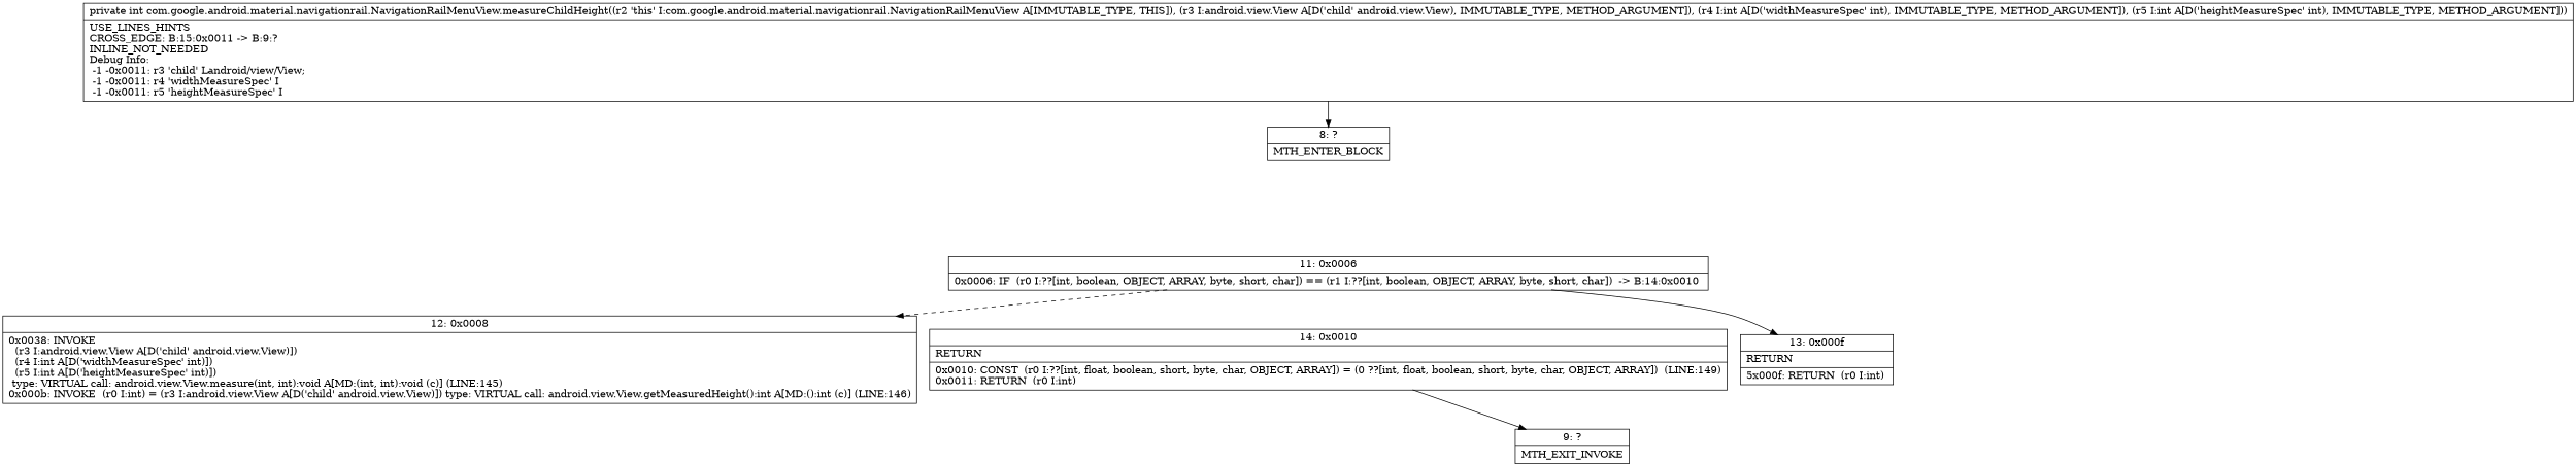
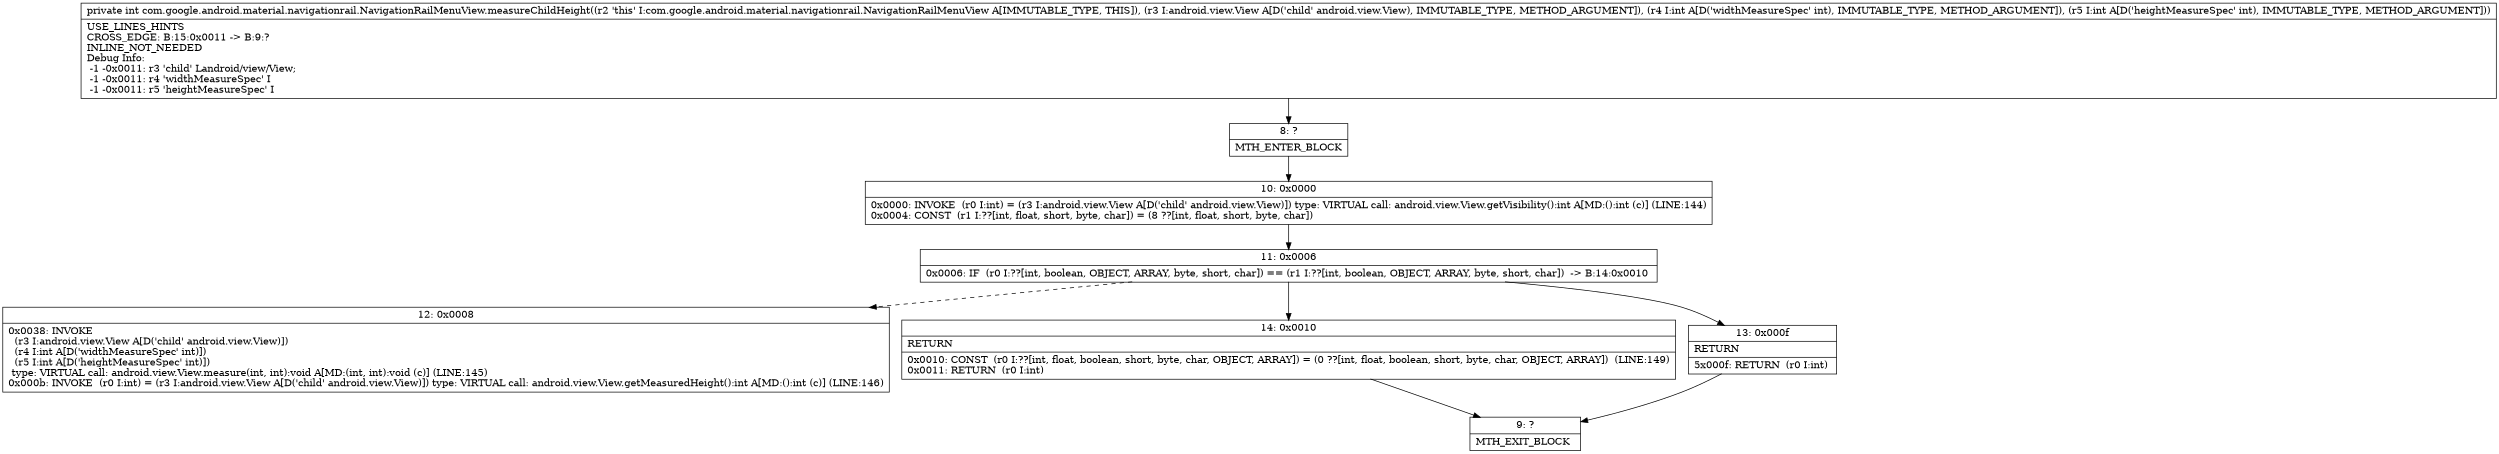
  digraph {
    node [shape=record]
    n1 [label="{8\:\ ?|MTH_ENTER_BLOCK\l}"]
+   n2 [label="{10\:\ 0x0000|0x0000: INVOKE  (r0 I:int) = (r3 I:android.view.View A[D('child' android.view.View)]) type: VIRTUAL call: android.view.View.getVisibility():int A[MD:():int (c)] (LINE:144)\l0x0004: CONST  (r1 I:??[int, float, short, byte, char]) = (8 ??[int, float, short, byte, char]) \l}"]
    n3 [label="{11\:\ 0x0006|0x0006: IF  (r0 I:??[int, boolean, OBJECT, ARRAY, byte, short, char]) == (r1 I:??[int, boolean, OBJECT, ARRAY, byte, short, char])  \-\> B:14:0x0010 \l}"]
    n4 [label="{12\:\ 0x0008|0x0038: INVOKE  \l  (r3 I:android.view.View A[D('child' android.view.View)])\l  (r4 I:int A[D('widthMeasureSpec' int)])\l  (r5 I:int A[D('heightMeasureSpec' int)])\l type: VIRTUAL call: android.view.View.measure(int, int):void A[MD:(int, int):void (c)] (LINE:145)\l0x000b: INVOKE  (r0 I:int) = (r3 I:android.view.View A[D('child' android.view.View)]) type: VIRTUAL call: android.view.View.getMeasuredHeight():int A[MD:():int (c)] (LINE:146)\l}"]
    n5 [label="{14\:\ 0x0010|RETURN\l|0x0010: CONST  (r0 I:??[int, float, boolean, short, byte, char, OBJECT, ARRAY]) = (0 ??[int, float, boolean, short, byte, char, OBJECT, ARRAY])  (LINE:149)\l0x0011: RETURN  (r0 I:int) \l}"]
    n6 [label="{13\:\ 0x000f|RETURN\l|5x000f: RETURN  (r0 I:int) \l}"]
-   n7 [label="{9\:\ ?|MTH_EXIT_INVOKE\l}"]
+   n7 [label="{9\:\ ?|MTH_EXIT_BLOCK\l}"]
    n8 [label="{private int com.google.android.material.navigationrail.NavigationRailMenuView.measureChildHeight((r2 'this' I:com.google.android.material.navigationrail.NavigationRailMenuView A[IMMUTABLE_TYPE, THIS]), (r3 I:android.view.View A[D('child' android.view.View), IMMUTABLE_TYPE, METHOD_ARGUMENT]), (r4 I:int A[D('widthMeasureSpec' int), IMMUTABLE_TYPE, METHOD_ARGUMENT]), (r5 I:int A[D('heightMeasureSpec' int), IMMUTABLE_TYPE, METHOD_ARGUMENT]))  | USE_LINES_HINTS\lCROSS_EDGE: B:15:0x0011 \-\> B:9:?\lINLINE_NOT_NEEDED\lDebug Info:\l  \-1 \-0x0011: r3 'child' Landroid\/view\/View;\l  \-1 \-0x0011: r4 'widthMeasureSpec' I\l  \-1 \-0x0011: r5 'heightMeasureSpec' I\l}"]
+   n1 -> n2
+   n2 -> n3
    n3 -> n4 [style=dashed]
+   n3 -> n5
    n3 -> n6
    n5 -> n7
+   n6 -> n7
    n8 -> n1
  }
